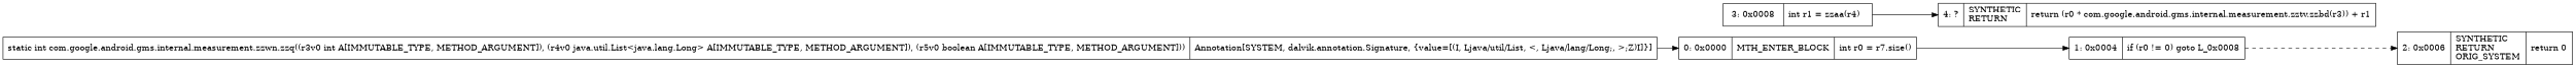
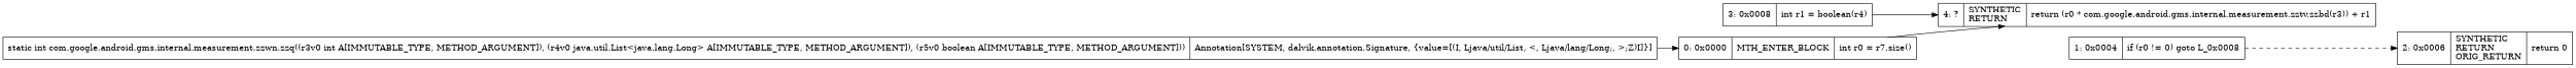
  digraph {
    rankdir=LR
    node [shape=record]
    n1 [label="{0\:\ 0x0000|MTH_ENTER_BLOCK\l|int r0 = r7.size()\l}"]
    n2 [label="{1\:\ 0x0004|if (r0 != 0) goto L_0x0008\l}"]
-   n3 [label="{2\:\ 0x0006|SYNTHETIC\lRETURN\lORIG_SYSTEM\l|return 0\l}"]
-   n4 [label="{3\:\ 0x0008|int r1 = zzaa(r4)\l}"]
+   n3 [label="{2\:\ 0x0006|SYNTHETIC\lRETURN\lORIG_RETURN\l|return 0\l}"]
+   n4 [label="{3\:\ 0x0008|int r1 = boolean(r4)\l}"]
    n5 [label="{4\:\ ?|SYNTHETIC\lRETURN\l|return (r0 * com.google.android.gms.internal.measurement.zztv.zzbd(r3)) + r1\l}"]
    n6 [label="{static int com.google.android.gms.internal.measurement.zzwn.zzq((r3v0 int A[IMMUTABLE_TYPE, METHOD_ARGUMENT]), (r4v0 java.util.List\<java.lang.Long\> A[IMMUTABLE_TYPE, METHOD_ARGUMENT]), (r5v0 boolean A[IMMUTABLE_TYPE, METHOD_ARGUMENT]))  | Annotation[SYSTEM, dalvik.annotation.Signature, \{value=[(I, Ljava\/util\/List, \<, Ljava\/lang\/Long;, \>;Z)I]\}]\l}"]
-   n1 -> n2
+   n1 -> n5
    n2 -> n3 [style=dashed]
    n4 -> n5
    n6 -> n1
  }
